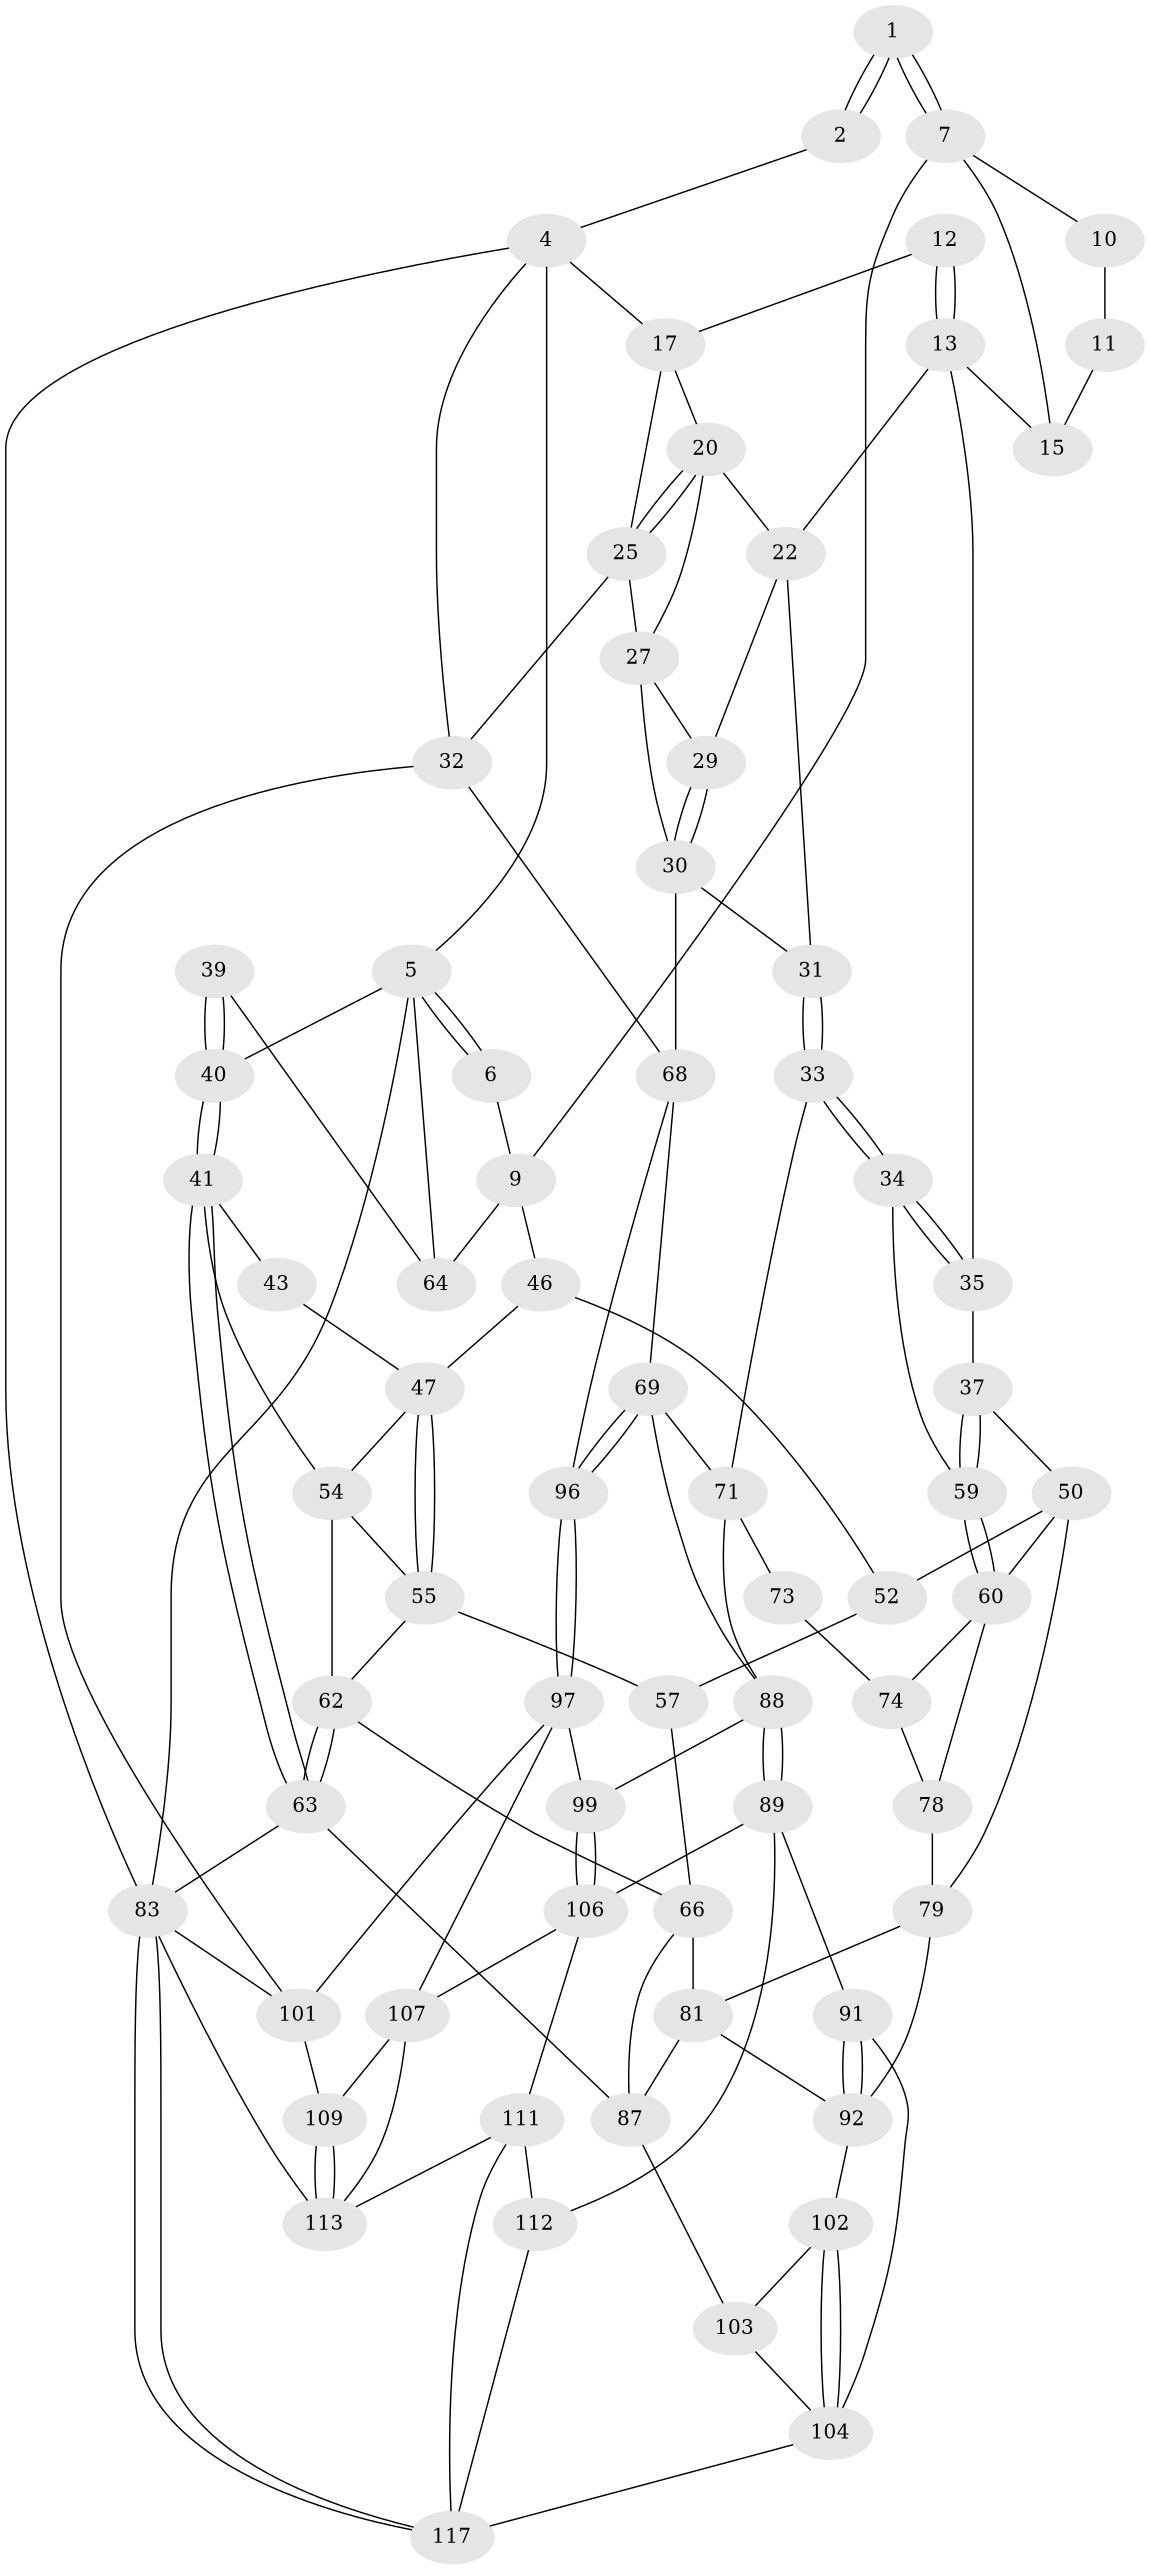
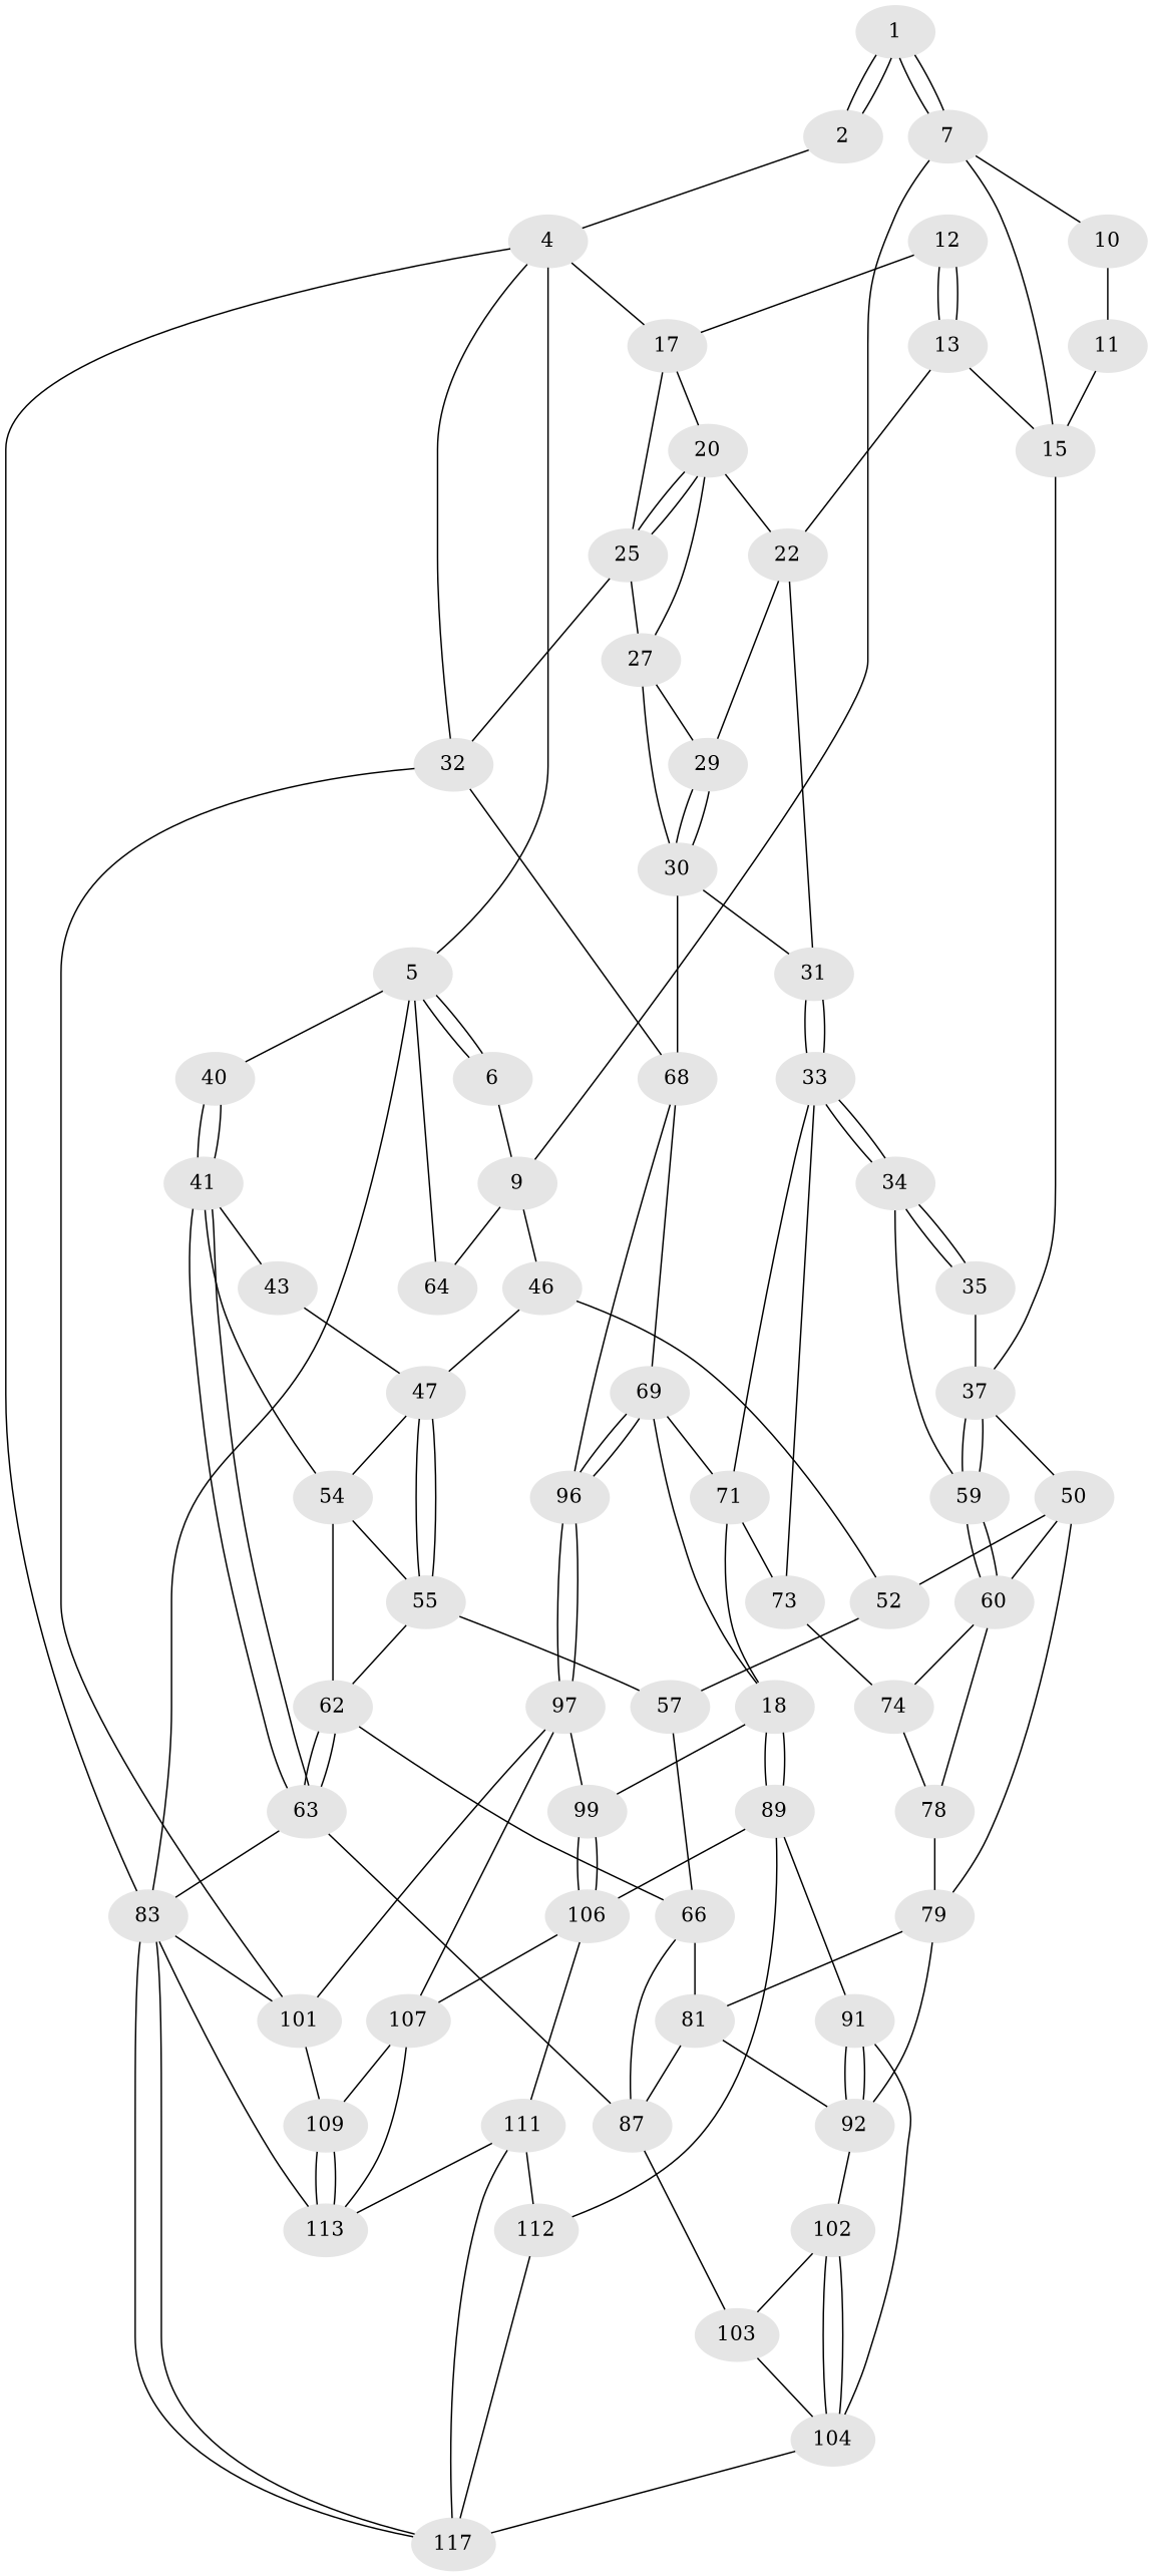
  graph {
    node [color=gray90 style=filled]
    2 [super="+3"]
    1
    7 [super="+8"]
    4 [super="+19"]
    9 [super="+45"]
    10
    15 [super="+24"]
    5 [super="+49"]
    17 [super="+18"]
    32 [super="+75"]
    83 [super="+100"]
    12
    13 [super="+14"]
    6
    40
    n16 [label=64]
    20 [super="+21"]
    25 [super="+26"]
    68 [super="+76"]
    101 [super="+105"]
    113 [super="+114"]
    117 [super="+118"]
    41 [super="+42"]
    46
    11 [super="+16"]
    37 [super="+38"]
    47 [super="+48"]
    52 [super="+53"]
    22 [super="+23"]
    35
    29
    31
    59
    50 [super="+51"]
    27 [super="+28"]
    30 [super="+36"]
    33 [super="+72"]
    69 [super="+70"]
    96
    34
    71 [super="+85"]
    73 [super="+84"]
    109
-   88 [super="+95"]
+   88 [super="+95" label=18]
    74 [super="+77"]
    60 [super="+61"]
    79 [super="+80"]
-   39
    43
    54 [super="+56"]
    63 [super="+82"]
    55 [super="+58"]
    62 [super="+64"]
    87 [super="+94"]
    57 [super="+65"]
    78
    81 [super="+86"]
    92 [super="+93"]
    66 [super="+67"]
    103
    97 [super="+98"]
    89 [super="+90"]
    99
    102
    104 [super="+116"]
    91
    106 [super="+108"]
    112
    107 [super="+110"]
    111 [super="+115"]
    2 -- 4
    1 -- 2
    1 -- 2
    1 -- 7
    1 -- 7
    7 -- 9
    7 -- 10
    7 -- 15
    4 -- 5
    4 -- 17
    4 -- 32
    4 -- 83
    9 -- n16
    9 -- 46
    10 -- 11 [weight=2]
+   15 -- 37
    5 -- 83
    5 -- 6
    5 -- 6
    5 -- 40
    5 -- n16
    17 -- 20
    17 -- 25
    32 -- 68
    32 -- 101
    83 -- 101
    83 -- 113
    83 -- 117
    83 -- 117
    12 -- 17
    12 -- 13
    12 -- 13
    13 -- 15
    13 -- 22
-   13 -- 35
    6 -- 9
    40 -- 41
    40 -- 41
    20 -- 25
    20 -- 25
    20 -- 22
    20 -- 27
    25 -- 32
    25 -- 27
    68 -- 69
    68 -- 96
    101 -- 109
    41 -- 43
    41 -- 54
    41 -- 63
    41 -- 63
    46 -- 47
    46 -- 52
    11 -- 15
    37 -- 59
    37 -- 59
    37 -- 50
    47 -- 54
    47 -- 55
    47 -- 55
    52 -- 57 [weight=2]
    22 -- 29
    22 -- 31
    35 -- 37
    29 -- 30
    29 -- 30
    31 -- 33
    31 -- 33
    59 -- 60
    59 -- 60
    50 -- 52
    50 -- 60
    50 -- 79
    27 -- 29
    27 -- 30
    30 -- 68
    30 -- 31
    33 -- 34
    33 -- 34
    33 -- 71
+   33 -- 73
    69 -- 96
    69 -- 96
    69 -- 71
    69 -- 88
    96 -- 97
    96 -- 97
    34 -- 35
    34 -- 35
    34 -- 59
    71 -- 73
    71 -- 88
    73 -- 74 [weight=2]
    109 -- 113
    109 -- 113
    88 -- 89
    88 -- 89
    88 -- 99
    74 -- 78
    60 -- 74
    60 -- 78
    79 -- 81
    79 -- 92
-   39 -- 40
-   39 -- 40
-   39 -- n16
    43 -- 47
    54 -- 55
    54 -- 62
    63 -- 83
    63 -- 87
    55 -- 62
    55 -- 57
    62 -- 63
    62 -- 63
    62 -- 66
    87 -- 103
    57 -- 66
    78 -- 79
    81 -- 87
    81 -- 92
    92 -- 102
    66 -- 87
    66 -- 81
    103 -- 104
    97 -- 101
    97 -- 99
    97 -- 107
    89 -- 91
    89 -- 106
    89 -- 112
    99 -- 106
    99 -- 106
    102 -- 103
    102 -- 104
    102 -- 104
    104 -- 117
    91 -- 92
    91 -- 92
    91 -- 104
    106 -- 107
    106 -- 111
    112 -- 117
    107 -- 113
    107 -- 109
    111 -- 113
    111 -- 117
    111 -- 112
  }
